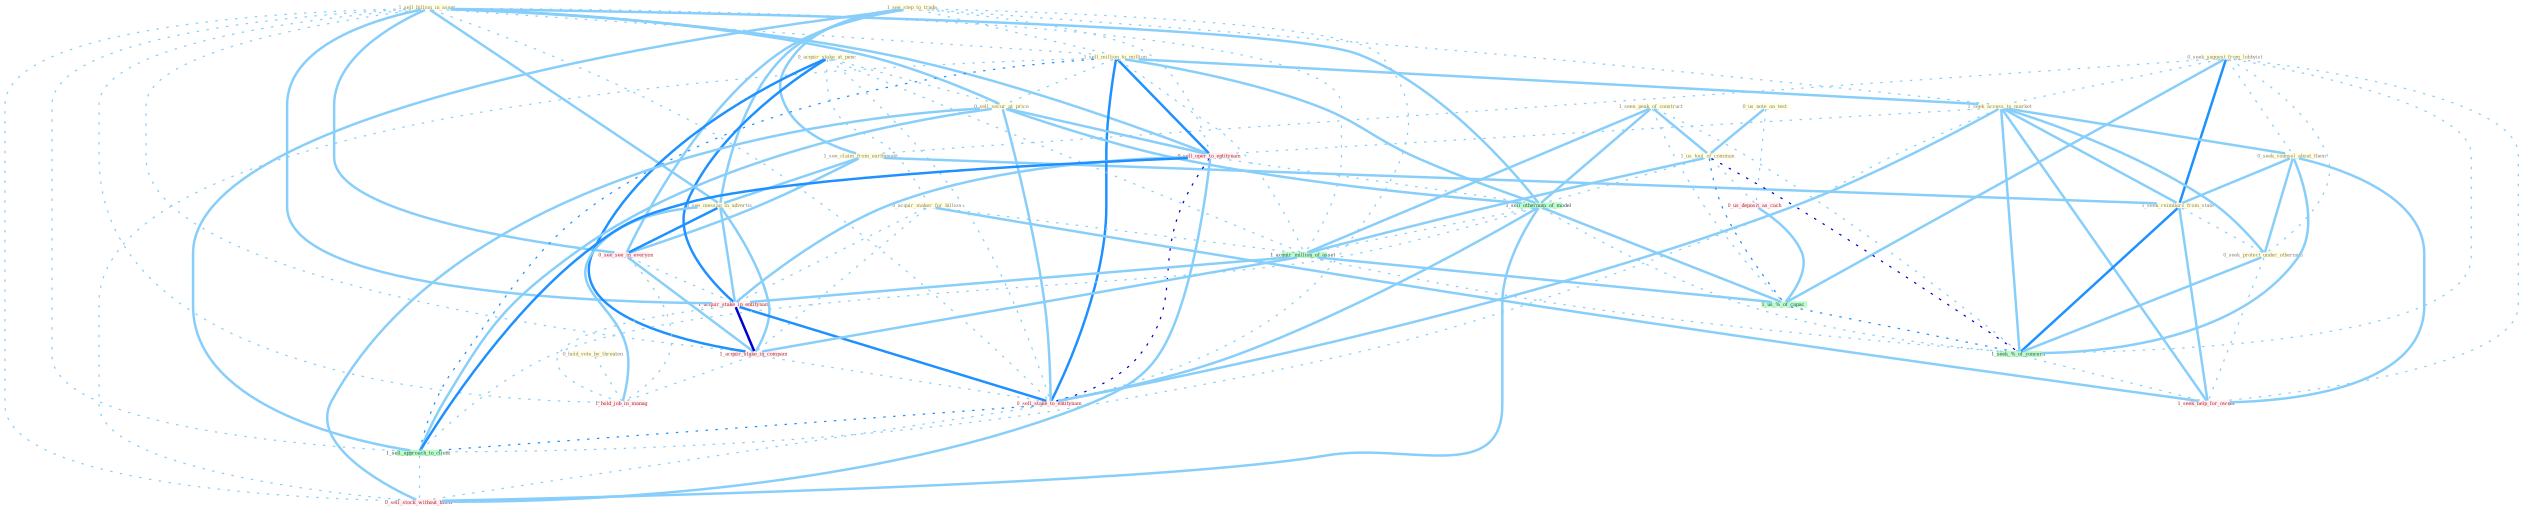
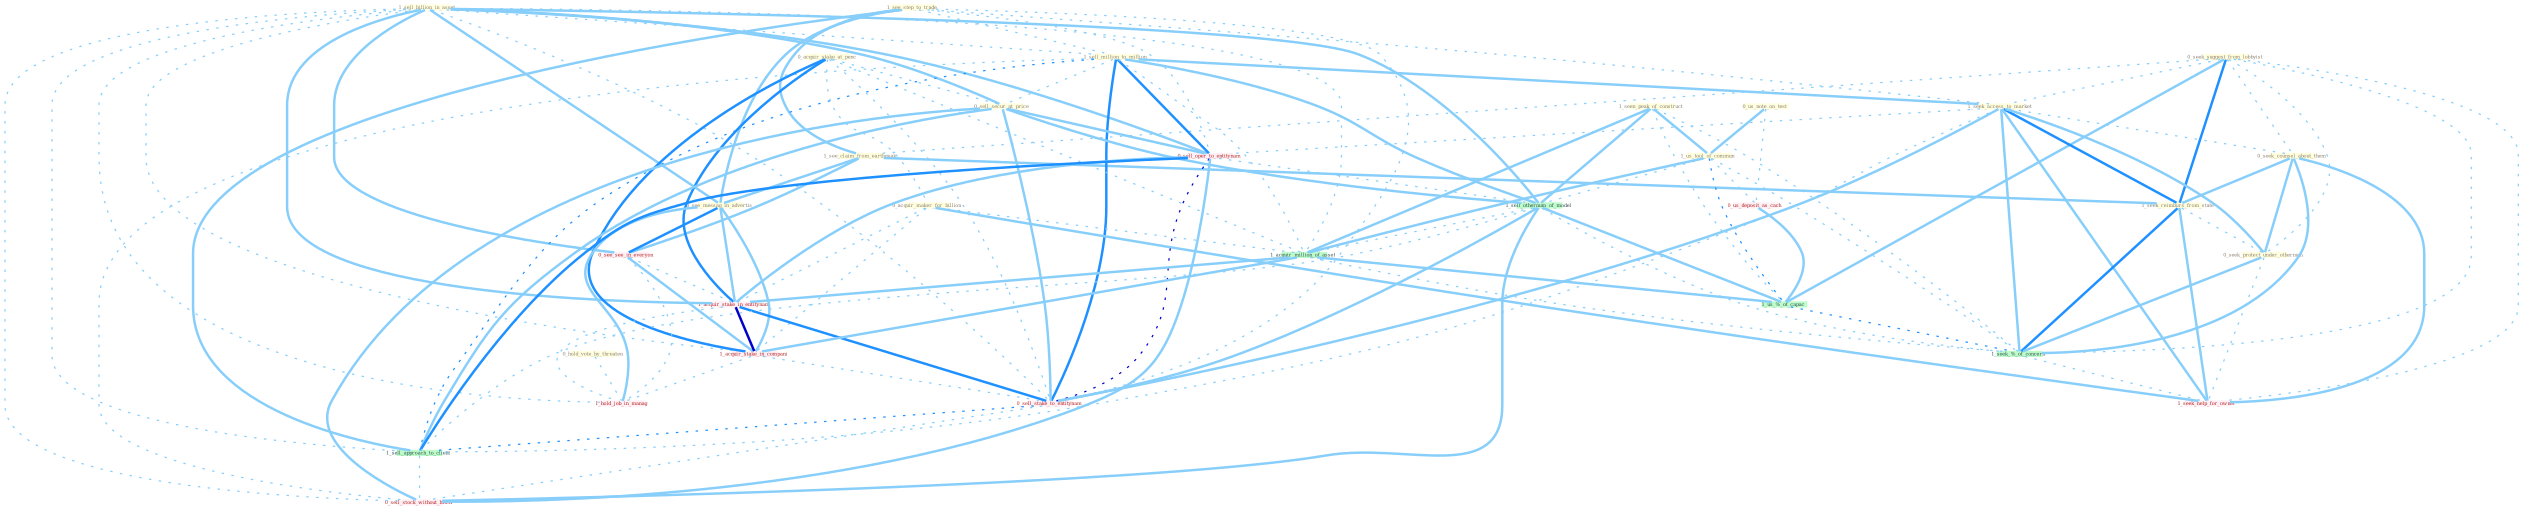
  graph {
    node [color="#ffffe0" fixedsize=true fontcolor="#8b7d6b" fontsize=4 shape=polygon style=filled]
    edge [color="#87cefa" style=bold w=1]
    "1_sell_billion_in_asset " [height=.06 width=.5]
    "0_seek_suggest_from_lobbyist " [height=.06 width=.5]
    "1_see_step_to_trade " [height=.06 width=.5]
    "1_seen_peak_of_construct " [height=.06 width=.5]
    "1_see_claim_from_earthquak " [height=.06 width=.5]
    "0_us_note_on_test " [height=.06 width=.5]
    "1_sell_million_to_million " [height=.06 width=.5]
    "0_acquir_stake_at_penc " [height=.06 width=.5]
    "0_sell_secur_at_price " [height=.06 width=.5]
    "0_see_messag_in_advertis " [height=.06 width=.5]
    "1_seek_access_to_market " [height=.06 width=.5]
    "1_us_tool_of_commun " [height=.06 width=.5]
    "0_seek_counsel_about_them " [height=.06 width=.5]
    "1_seek_reimburs_from_state " [height=.06 width=.5]
    "0_acquir_maker_for_billion " [height=.06 width=.5]
    "0_seek_protect_under_othernum " [height=.06 width=.5]
    "0_hold_vote_by_threaten " [height=.06 width=.5]
    "0_sell_oper_to_entitynam " [color="#fff0f5" fontcolor="#b22222" height=.06 width=.5]
    n19 [color="#fff0f5" fontcolor="#b22222" height=.06 label="0_see_see_in_everyon" width=.5]
    "0_us_deposit_as_cach " [color="#fff0f5" fontcolor="#b22222" height=.06 width=.5]
    "1_acquir_stake_in_entitynam " [color="#fff0f5" fontcolor="#b22222" height=.06 width=.5]
    "1_acquir_stake_in_compani " [color="#fff0f5" fontcolor="#b22222" height=.06 width=.5]
    "0_sell_stake_to_entitynam " [color="#fff0f5" fontcolor="#b22222" height=.06 width=.5]
    "1_hold_job_in_manag " [color="#fff0f5" fontcolor="#b22222" height=.06 width=.5]
    "0_sell_stock_without_hitch " [color="#fff0f5" fontcolor="#b22222" height=.06 width=.5]
    "1_seek_help_for_owner " [color="#fff0f5" fontcolor="#b22222" height=.06 width=.5]
    "1_sell_othernum_of_model " [color="#BDFCC9" fontcolor="#2f4f4f" height=.06 width=.5]
    "1_acquir_million_of_asset " [color="#BDFCC9" fontcolor="#2f4f4f" height=.06 width=.5]
    "1_sell_approach_to_client " [color="#BDFCC9" fontcolor="#2f4f4f" height=.06 width=.5]
    "1_seek_%_of_concern " [color="#BDFCC9" fontcolor="#2f4f4f" height=.06 width=.5]
    "1_us_%_of_capac " [color="#BDFCC9" fontcolor="#2f4f4f" height=.06 width=.5]
    subgraph sub_1 {
      "1_sell_billion_in_asset "
      "0_seek_suggest_from_lobbyist "
      "1_see_step_to_trade "
      "1_seen_peak_of_construct "
      "1_see_claim_from_earthquak "
      "0_us_note_on_test "
      "1_sell_million_to_million "
      "0_acquir_stake_at_penc "
      "0_sell_secur_at_price "
      "0_see_messag_in_advertis "
      "1_seek_access_to_market "
      "1_us_tool_of_commun "
      "0_seek_counsel_about_them "
      "1_seek_reimburs_from_state "
      "0_acquir_maker_for_billion "
      "0_seek_protect_under_othernum "
      "0_hold_vote_by_threaten "
    }
    subgraph sub_2 {
      "0_sell_oper_to_entitynam "
      n19
      "0_us_deposit_as_cach "
      "1_acquir_stake_in_entitynam "
      "1_acquir_stake_in_compani "
      "0_sell_stake_to_entitynam "
      "1_hold_job_in_manag "
      "0_sell_stock_without_hitch "
      "1_seek_help_for_owner "
    }
    "1_sell_billion_in_asset " -- "1_sell_million_to_million " [style=dotted]
    "1_sell_billion_in_asset " -- "0_sell_secur_at_price "
    "1_sell_billion_in_asset " -- "0_see_messag_in_advertis "
    "1_sell_billion_in_asset " -- "0_sell_oper_to_entitynam "
    "1_sell_billion_in_asset " -- n19
    "1_sell_billion_in_asset " -- "1_acquir_stake_in_entitynam "
    "1_sell_billion_in_asset " -- "1_acquir_stake_in_compani " [style=dotted]
    "1_sell_billion_in_asset " -- "0_sell_stake_to_entitynam " [style=dotted]
    "1_sell_billion_in_asset " -- "1_hold_job_in_manag " [style=dotted]
    "1_sell_billion_in_asset " -- "0_sell_stock_without_hitch " [style=dotted]
    "1_sell_billion_in_asset " -- "1_sell_othernum_of_model "
    "1_sell_billion_in_asset " -- "1_acquir_million_of_asset " [style=dotted]
    "1_sell_billion_in_asset " -- "1_sell_approach_to_client " [style=dotted]
    "0_seek_suggest_from_lobbyist " -- "1_see_claim_from_earthquak " [style=dotted]
    "0_seek_suggest_from_lobbyist " -- "1_seek_access_to_market " [style=dotted]
    "0_seek_suggest_from_lobbyist " -- "0_seek_counsel_about_them " [style=dotted]
    "0_seek_suggest_from_lobbyist " -- "1_seek_reimburs_from_state " [color="#1e90ff" w=2]
    "0_seek_suggest_from_lobbyist " -- "0_seek_protect_under_othernum " [style=dotted]
    "0_seek_suggest_from_lobbyist " -- "1_seek_help_for_owner " [style=dotted]
    "0_seek_suggest_from_lobbyist " -- "1_seek_%_of_concern " [style=dotted]
    "0_seek_suggest_from_lobbyist " -- "1_us_%_of_capac "
    "1_see_step_to_trade " -- "1_see_claim_from_earthquak "
    "1_see_step_to_trade " -- "1_sell_million_to_million " [style=dotted]
    "1_see_step_to_trade " -- "0_see_messag_in_advertis "
    "1_see_step_to_trade " -- "1_seek_access_to_market " [style=dotted]
    "1_see_step_to_trade " -- "0_sell_oper_to_entitynam " [style=dotted]
-   "1_see_step_to_trade " -- n19
    "1_see_step_to_trade " -- "0_sell_stake_to_entitynam " [style=dotted]
    "1_see_step_to_trade " -- "1_sell_approach_to_client "
    "1_seen_peak_of_construct " -- "1_us_tool_of_commun "
    "1_seen_peak_of_construct " -- "1_sell_othernum_of_model "
    "1_seen_peak_of_construct " -- "1_acquir_million_of_asset "
    "1_seen_peak_of_construct " -- "1_seek_%_of_concern " [style=dotted]
    "1_seen_peak_of_construct " -- "1_us_%_of_capac " [style=dotted]
    "1_see_claim_from_earthquak " -- "0_see_messag_in_advertis "
    "1_see_claim_from_earthquak " -- "1_seek_reimburs_from_state "
    "1_see_claim_from_earthquak " -- n19
    "0_us_note_on_test " -- "1_us_tool_of_commun "
    "0_us_note_on_test " -- "0_us_deposit_as_cach " [style=dotted]
    "1_sell_million_to_million " -- "0_sell_secur_at_price " [style=dotted]
    "1_sell_million_to_million " -- "1_seek_access_to_market "
    "1_sell_million_to_million " -- "0_sell_oper_to_entitynam " [color="#1e90ff" w=2]
    "1_sell_million_to_million " -- "0_sell_stake_to_entitynam " [color="#1e90ff" w=2]
    "1_sell_million_to_million " -- "0_sell_stock_without_hitch " [style=dotted]
    "1_sell_million_to_million " -- "1_sell_othernum_of_model "
    "1_sell_million_to_million " -- "1_acquir_million_of_asset " [style=dotted]
    "1_sell_million_to_million " -- "1_sell_approach_to_client " [color="#1e90ff" style=dotted w=2]
    "0_acquir_stake_at_penc " -- "0_sell_secur_at_price " [style=dotted]
    "0_acquir_stake_at_penc " -- "0_acquir_maker_for_billion " [style=dotted]
    "0_acquir_stake_at_penc " -- "1_acquir_stake_in_entitynam " [color="#1e90ff" w=2]
    "0_acquir_stake_at_penc " -- "1_acquir_stake_in_compani " [color="#1e90ff" w=2]
    "0_acquir_stake_at_penc " -- "0_sell_stake_to_entitynam " [style=dotted]
    "0_acquir_stake_at_penc " -- "1_acquir_million_of_asset " [style=dotted]
    "0_sell_secur_at_price " -- "0_sell_oper_to_entitynam "
    "0_sell_secur_at_price " -- "0_sell_stake_to_entitynam "
    "0_sell_secur_at_price " -- "0_sell_stock_without_hitch "
    "0_sell_secur_at_price " -- "1_sell_othernum_of_model "
    "0_sell_secur_at_price " -- "1_sell_approach_to_client "
    "0_see_messag_in_advertis " -- n19 [color="#1e90ff" w=2]
    "0_see_messag_in_advertis " -- "1_acquir_stake_in_entitynam "
    "0_see_messag_in_advertis " -- "1_acquir_stake_in_compani "
    "0_see_messag_in_advertis " -- "1_hold_job_in_manag "
-   "1_seek_access_to_market " -- "0_seek_counsel_about_them "
-   "1_seek_access_to_market " -- "1_seek_reimburs_from_state "
+   "1_seek_access_to_market " -- "0_seek_counsel_about_them " [style=dotted]
+   "1_seek_access_to_market " -- "1_seek_reimburs_from_state " [color="#1e90ff"]
    "1_seek_access_to_market " -- "0_seek_protect_under_othernum "
    "1_seek_access_to_market " -- "0_sell_oper_to_entitynam " [style=dotted]
    "1_seek_access_to_market " -- "0_sell_stake_to_entitynam "
    "1_seek_access_to_market " -- "1_seek_help_for_owner "
    "1_seek_access_to_market " -- "1_sell_approach_to_client " [style=dotted]
    "1_seek_access_to_market " -- "1_seek_%_of_concern "
    "1_us_tool_of_commun " -- "0_us_deposit_as_cach " [style=dotted]
    "1_us_tool_of_commun " -- "1_sell_othernum_of_model " [style=dotted]
    "1_us_tool_of_commun " -- "1_acquir_million_of_asset "
-   "1_us_tool_of_commun " -- "1_seek_%_of_concern " [color="#0000cd" style=dotted]
+   "1_us_tool_of_commun " -- "1_seek_%_of_concern " [style=dotted]
    "1_us_tool_of_commun " -- "1_us_%_of_capac " [color="#1e90ff" style=dotted w=2]
    "0_seek_counsel_about_them " -- "1_seek_reimburs_from_state "
    "0_seek_counsel_about_them " -- "0_seek_protect_under_othernum "
    "0_seek_counsel_about_them " -- "1_seek_help_for_owner "
    "0_seek_counsel_about_them " -- "1_seek_%_of_concern "
    "1_seek_reimburs_from_state " -- "0_seek_protect_under_othernum " [style=dotted]
    "1_seek_reimburs_from_state " -- "1_seek_help_for_owner "
    "1_seek_reimburs_from_state " -- "1_seek_%_of_concern " [color="#1e90ff"]
    "0_acquir_maker_for_billion " -- "1_acquir_stake_in_entitynam " [style=dotted]
    "0_acquir_maker_for_billion " -- "1_acquir_stake_in_compani " [style=dotted]
    "0_acquir_maker_for_billion " -- "1_seek_help_for_owner "
    "0_acquir_maker_for_billion " -- "1_acquir_million_of_asset " [style=dotted]
    "0_seek_protect_under_othernum " -- "1_seek_help_for_owner " [style=dotted]
    "0_seek_protect_under_othernum " -- "1_seek_%_of_concern "
    "0_hold_vote_by_threaten " -- "1_hold_job_in_manag " [style=dotted]
    "0_sell_oper_to_entitynam " -- "1_acquir_stake_in_entitynam "
    "0_sell_oper_to_entitynam " -- "0_sell_stake_to_entitynam " [color="#0000cd" style=dotted w=3]
    "0_sell_oper_to_entitynam " -- "0_sell_stock_without_hitch "
    "0_sell_oper_to_entitynam " -- "1_sell_othernum_of_model " [style=dotted]
    "0_sell_oper_to_entitynam " -- "1_sell_approach_to_client " [color="#1e90ff" w=2]
    n19 -- "1_acquir_stake_in_entitynam " [style=dotted]
    n19 -- "1_acquir_stake_in_compani "
    n19 -- "1_hold_job_in_manag " [style=dotted]
    "0_us_deposit_as_cach " -- "1_us_%_of_capac "
    "1_acquir_stake_in_entitynam " -- "1_acquir_stake_in_compani " [color="#0000cd" w=3]
    "1_acquir_stake_in_entitynam " -- "0_sell_stake_to_entitynam " [color="#1e90ff" w=2]
    "1_acquir_stake_in_entitynam " -- "1_hold_job_in_manag " [style=dotted]
    "1_acquir_stake_in_compani " -- "0_sell_stake_to_entitynam " [style=dotted]
    "1_acquir_stake_in_compani " -- "1_hold_job_in_manag " [style=dotted]
    "0_sell_stake_to_entitynam " -- "0_sell_stock_without_hitch " [style=dotted]
    "0_sell_stake_to_entitynam " -- "1_sell_approach_to_client " [color="#1e90ff" style=dotted w=2]
    "1_sell_othernum_of_model " -- "0_sell_stake_to_entitynam "
    "1_sell_othernum_of_model " -- "0_sell_stock_without_hitch "
    "1_sell_othernum_of_model " -- "1_acquir_million_of_asset " [style=dotted]
    "1_sell_othernum_of_model " -- "1_sell_approach_to_client " [style=dotted]
    "1_sell_othernum_of_model " -- "1_seek_%_of_concern " [style=dotted]
    "1_sell_othernum_of_model " -- "1_us_%_of_capac "
    "1_acquir_million_of_asset " -- "1_acquir_stake_in_entitynam "
    "1_acquir_million_of_asset " -- "1_acquir_stake_in_compani "
    "1_acquir_million_of_asset " -- "1_seek_%_of_concern " [style=dotted]
    "1_acquir_million_of_asset " -- "1_us_%_of_capac "
    "1_sell_approach_to_client " -- "0_sell_stock_without_hitch " [style=dotted]
    "1_seek_%_of_concern " -- "1_seek_help_for_owner " [style=dotted]
    "1_us_%_of_capac " -- "1_seek_%_of_concern " [color="#1e90ff" style=dotted w=2]
  }
